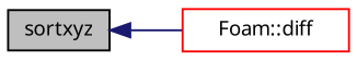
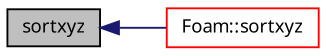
  digraph {
    rankdir=LR
    fontname="Noto Sans"
    node [fontname="Noto Sans" fontsize=10 shape=record]
    n1 [color=black fillcolor=grey75 fontcolor=black height=0.2 label=sortxyz style=filled width=0.4]
-   n2 [color=red height=0.2 label="Foam::diff" width=0.4]
+   n2 [color=red height=0.2 label="Foam::sortxyz" width=0.4]
    n1 -> n2 [color=midnightblue dir=back fontname="Noto Sans" fontsize=10 labelfontname=FreeSans labelfontsize=10 style=solid]
  }
